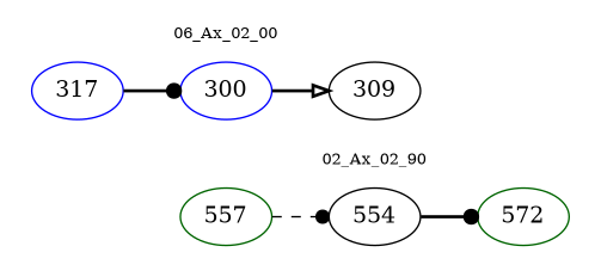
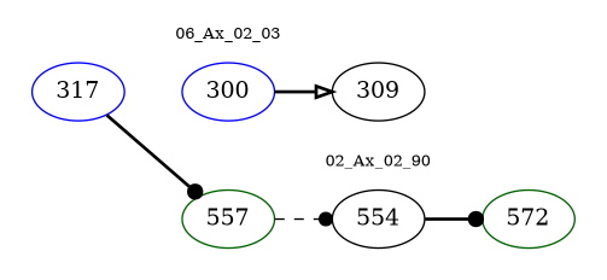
  digraph {
    rankdir=LR
    node [color=darkgreen]
    edge [arrowhead=dot color=black style=bold]
    n1 [label=557]
    n2 [color=black label=554]
    n3 [label=572]
    n4 [color=blue label=317]
    n5 [color=blue label=300]
    n6 [color=black label=309]
    subgraph cluster_1 {
      color=white
      fontsize=10
      label="02_Ax_02_90"
      n1
      n2
      n3
    }
    subgraph cluster_2 {
      color=white
      fontsize=10
-     label="06_Ax_02_00"
+     label="06_Ax_02_03"
      n4
      n5
      n6
    }
    n1 -> n2 [style=dashed]
    n2 -> n3
-   n4 -> n5
+   n4 -> n1
    n5 -> n6 [arrowhead=onormal]
  }
